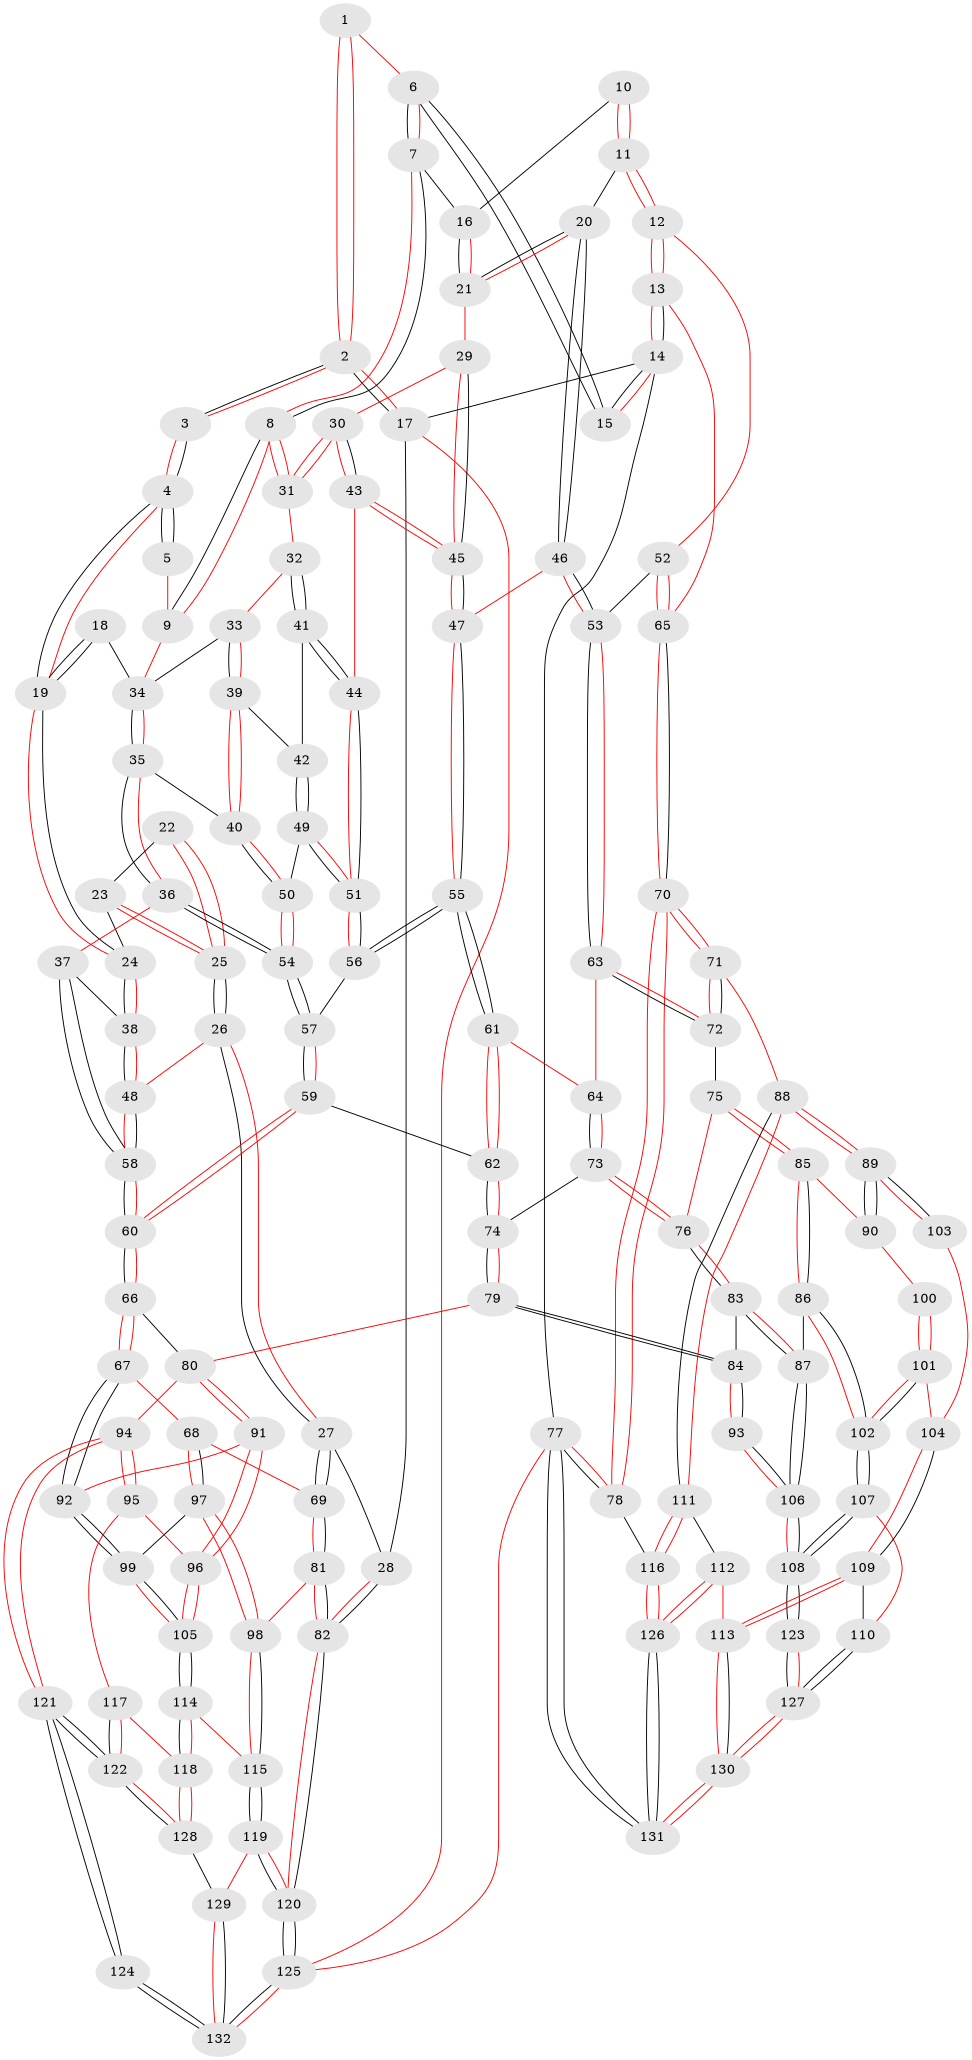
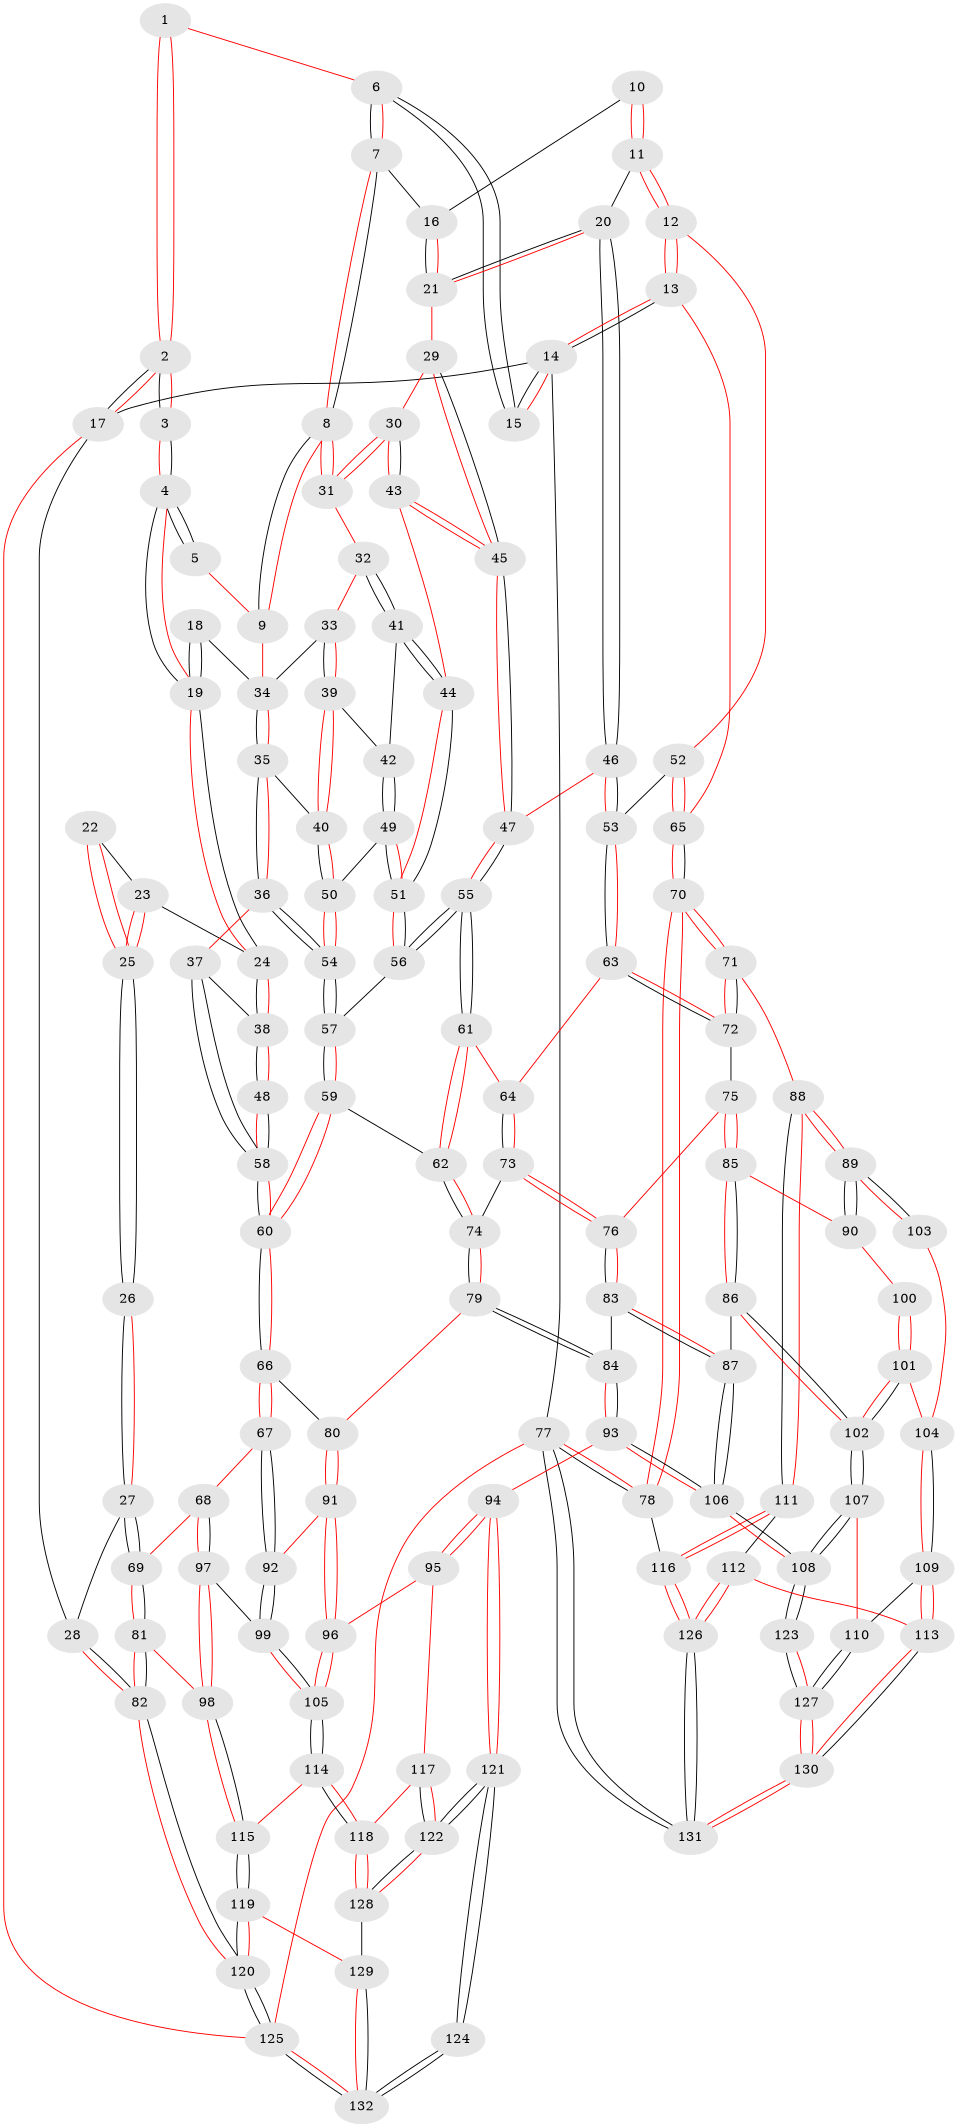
  graph {
    node [color=gray90 style=filled]
    edge [color=red]
    1
    2
    6
    3
    17
    7
    15
    4
    28
    125
    5
    19
    9
    24
    34
    8
    16
    31
    21
    32
    18
    10
    11
    12
    20
    13
    52
    46
    14
    65
    53
    77
    70
    78
    131
    29
    82
    132
    35
    38
    47
    30
    45
    22
    23
    25
    26
    48
    27
    69
    58
    81
    120
    43
    44
    33
    41
    39
    42
    40
    36
    37
    54
    50
    57
    60
    49
    51
    56
    55
    63
    61
    64
    72
    59
    62
    66
    74
    67
    80
    73
    79
    75
    76
    71
    68
    92
    91
    97
    99
    98
    88
    116
    89
    111
    85
    83
    84
    86
    90
    87
    126
    93
    96
    115
    106
    94
    102
    100
    107
    108
    103
    112
    104
    101
    105
    95
    121
    117
    122
    124
    118
    114
    119
    109
    110
    113
    123
    127
    130
    128
    129
    1 -- 2
    1 -- 2
    1 -- 6
    2 -- 3 [color=black]
    2 -- 3
    2 -- 17 [color=black]
    2 -- 17
    6 -- 7 [color=black]
    6 -- 7
    6 -- 15 [color=black]
    6 -- 15 [color=black]
    3 -- 4
    3 -- 4 [color=black]
    17 -- 28 [color=black]
    17 -- 125
    7 -- 8
    7 -- 8 [color=black]
    7 -- 16 [color=black]
    4 -- 5 [color=black]
    4 -- 5 [color=black]
    4 -- 19 [color=black]
    4 -- 19
    28 -- 82
    28 -- 82 [color=black]
    125 -- 132 [color=black]
    125 -- 132
    5 -- 9
    19 -- 24
    19 -- 24 [color=black]
    9 -- 34
    24 -- 38 [color=black]
    24 -- 38
    34 -- 35 [color=black]
    34 -- 35
    8 -- 9 [color=black]
    8 -- 9
    8 -- 31
    8 -- 31
    16 -- 21 [color=black]
    16 -- 21
    31 -- 32
    21 -- 29
    32 -- 33
    32 -- 41 [color=black]
    32 -- 41 [color=black]
    18 -- 19 [color=black]
    18 -- 19 [color=black]
    18 -- 34 [color=black]
    10 -- 16 [color=black]
    10 -- 11
    10 -- 11
    11 -- 12
    11 -- 12
    11 -- 20 [color=black]
    12 -- 13
    12 -- 13
    12 -- 52
    20 -- 21 [color=black]
    20 -- 21
    20 -- 46 [color=black]
    20 -- 46 [color=black]
    13 -- 14
    13 -- 14 [color=black]
    13 -- 65
    52 -- 65
    52 -- 65
    52 -- 53 [color=black]
    46 -- 53
    46 -- 53 [color=black]
    46 -- 47
    14 -- 17 [color=black]
    14 -- 15 [color=black]
    14 -- 15
    14 -- 77 [color=black]
    65 -- 70
    65 -- 70 [color=black]
    53 -- 63 [color=black]
    53 -- 63
    77 -- 125
    77 -- 78 [color=black]
    77 -- 78
    77 -- 131 [color=black]
    77 -- 131 [color=black]
    70 -- 78
    70 -- 78
    70 -- 71
    70 -- 71
    78 -- 116 [color=black]
    29 -- 30
    29 -- 45
    29 -- 45 [color=black]
    82 -- 120
    82 -- 120 [color=black]
    35 -- 40 [color=black]
    35 -- 36 [color=black]
    35 -- 36
    38 -- 48 [color=black]
    38 -- 48
    47 -- 55
    47 -- 55 [color=black]
    30 -- 31
    30 -- 31
    30 -- 43
    30 -- 43 [color=black]
    45 -- 47
    45 -- 47 [color=black]
    22 -- 23 [color=black]
    22 -- 25
    22 -- 25
    23 -- 24 [color=black]
    23 -- 25
    23 -- 25
    25 -- 26 [color=black]
    25 -- 26 [color=black]
-   26 -- 48
    26 -- 27 [color=black]
    26 -- 27
    48 -- 58
    48 -- 58 [color=black]
    27 -- 28 [color=black]
    27 -- 69 [color=black]
    27 -- 69 [color=black]
    69 -- 81
    69 -- 81 [color=black]
    58 -- 60 [color=black]
    58 -- 60
    81 -- 82
    81 -- 82 [color=black]
    81 -- 98
    120 -- 125 [color=black]
    120 -- 125 [color=black]
    43 -- 45
    43 -- 45
    43 -- 44
    44 -- 51
    44 -- 51 [color=black]
    33 -- 34 [color=black]
    33 -- 39 [color=black]
    33 -- 39
    41 -- 44 [color=black]
    41 -- 44 [color=black]
    41 -- 42 [color=black]
    39 -- 42 [color=black]
    39 -- 40
    39 -- 40
    42 -- 49 [color=black]
    42 -- 49 [color=black]
    40 -- 50 [color=black]
    40 -- 50
    36 -- 37
    36 -- 54 [color=black]
    36 -- 54 [color=black]
    37 -- 38 [color=black]
    37 -- 58 [color=black]
    37 -- 58 [color=black]
    54 -- 57 [color=black]
    54 -- 57 [color=black]
    50 -- 54
    50 -- 54
    57 -- 59 [color=black]
    57 -- 59
    60 -- 66 [color=black]
    60 -- 66
    49 -- 50 [color=black]
    49 -- 51 [color=black]
    49 -- 51
    51 -- 56
    51 -- 56 [color=black]
    56 -- 57 [color=black]
    55 -- 56 [color=black]
    55 -- 56 [color=black]
    55 -- 61 [color=black]
    55 -- 61 [color=black]
    63 -- 64
    63 -- 72 [color=black]
    63 -- 72
    61 -- 64
    61 -- 62
    61 -- 62
    64 -- 73 [color=black]
    64 -- 73
    72 -- 75 [color=black]
    59 -- 60
    59 -- 60
    59 -- 62 [color=black]
    62 -- 74 [color=black]
    62 -- 74
    66 -- 67
    66 -- 67
    66 -- 80 [color=black]
    74 -- 79 [color=black]
    74 -- 79
    67 -- 68
    67 -- 92 [color=black]
    67 -- 92 [color=black]
    80 -- 91
    80 -- 91
    73 -- 74 [color=black]
    73 -- 76
    73 -- 76
    79 -- 80
    79 -- 84 [color=black]
    79 -- 84 [color=black]
    75 -- 76
    75 -- 85
    75 -- 85
    76 -- 83 [color=black]
    76 -- 83
    71 -- 72
    71 -- 72 [color=black]
    71 -- 88
    68 -- 69
    68 -- 97
    68 -- 97 [color=black]
    92 -- 99 [color=black]
    92 -- 99 [color=black]
    91 -- 92
    91 -- 96
    91 -- 96
    97 -- 99 [color=black]
    97 -- 98
    97 -- 98
    99 -- 105
    99 -- 105 [color=black]
    98 -- 115
    98 -- 115 [color=black]
    88 -- 89
    88 -- 89
    88 -- 111 [color=black]
    88 -- 111
    116 -- 126
    116 -- 126
    89 -- 90 [color=black]
    89 -- 90 [color=black]
    89 -- 103
    89 -- 103 [color=black]
    111 -- 116
    111 -- 116
    111 -- 112 [color=black]
    85 -- 86
    85 -- 86 [color=black]
    85 -- 90
    83 -- 84 [color=black]
    83 -- 87 [color=black]
    83 -- 87
    84 -- 93
    84 -- 93 [color=black]
    86 -- 87 [color=black]
    86 -- 102
    86 -- 102 [color=black]
    90 -- 100
    87 -- 106 [color=black]
    87 -- 106 [color=black]
    126 -- 131 [color=black]
    126 -- 131 [color=black]
    93 -- 106
    93 -- 106 [color=black]
-   80 -- 94
+   93 -- 94
    96 -- 105
    96 -- 105
    115 -- 119 [color=black]
    115 -- 119 [color=black]
    106 -- 108
    106 -- 108 [color=black]
    94 -- 95
    94 -- 95
    94 -- 121
    94 -- 121
    102 -- 107 [color=black]
    102 -- 107 [color=black]
    100 -- 101
    100 -- 101
    107 -- 108 [color=black]
    107 -- 108 [color=black]
    107 -- 110
    108 -- 123 [color=black]
    108 -- 123 [color=black]
    103 -- 104
    112 -- 126
    112 -- 126
    112 -- 113
    104 -- 109
    104 -- 109 [color=black]
    101 -- 102
    101 -- 102 [color=black]
    101 -- 104
    105 -- 114 [color=black]
    105 -- 114 [color=black]
    95 -- 96
    95 -- 117
    121 -- 122 [color=black]
    121 -- 122 [color=black]
    121 -- 124 [color=black]
    121 -- 124 [color=black]
    117 -- 122 [color=black]
    117 -- 122
    117 -- 118
    122 -- 128 [color=black]
    122 -- 128
    124 -- 132 [color=black]
    124 -- 132 [color=black]
    118 -- 128
    118 -- 128
    114 -- 115
    114 -- 118 [color=black]
    114 -- 118
    119 -- 120 [color=black]
    119 -- 120
    119 -- 129
    109 -- 110 [color=black]
    109 -- 113
    109 -- 113
    110 -- 127 [color=black]
    110 -- 127 [color=black]
    113 -- 130
    113 -- 130 [color=black]
    123 -- 127 [color=black]
    123 -- 127
    127 -- 130
    127 -- 130
    130 -- 131
    130 -- 131
    128 -- 129 [color=black]
    129 -- 132
    129 -- 132 [color=black]
  }
